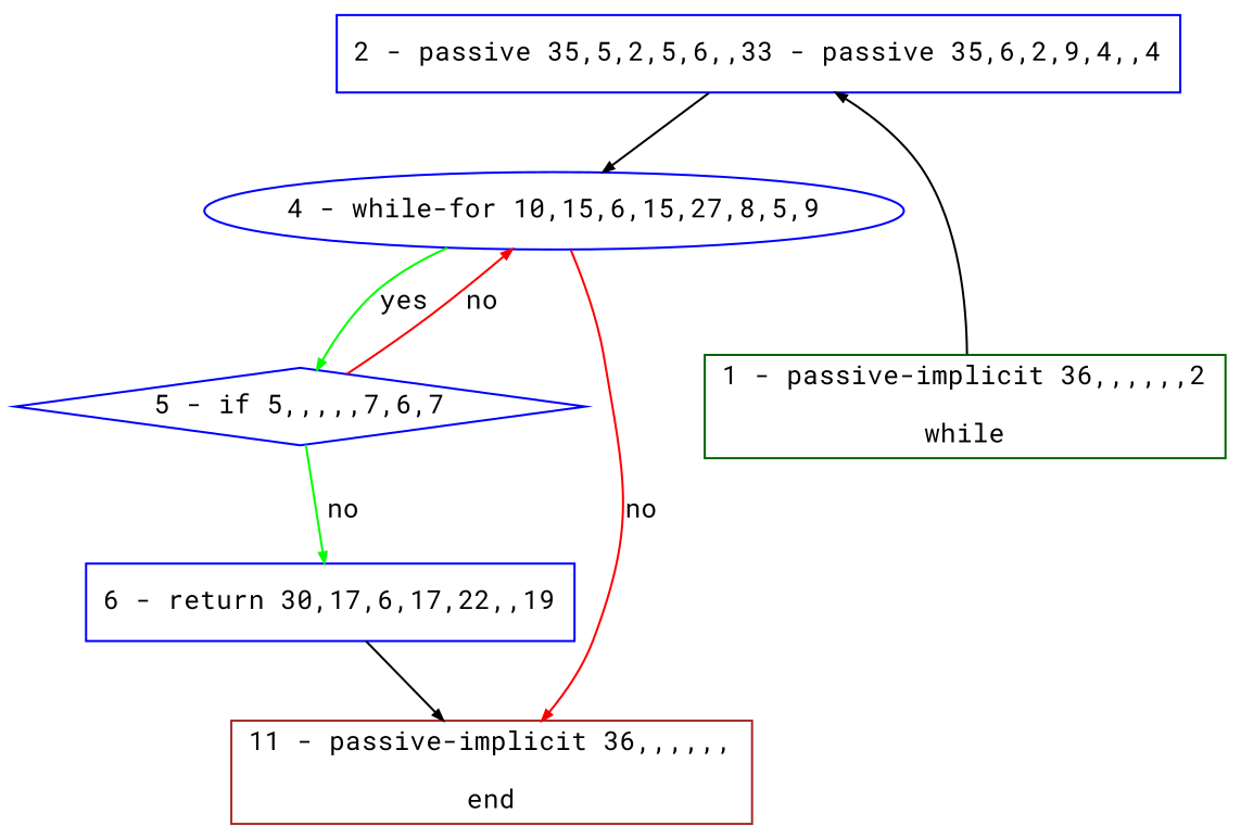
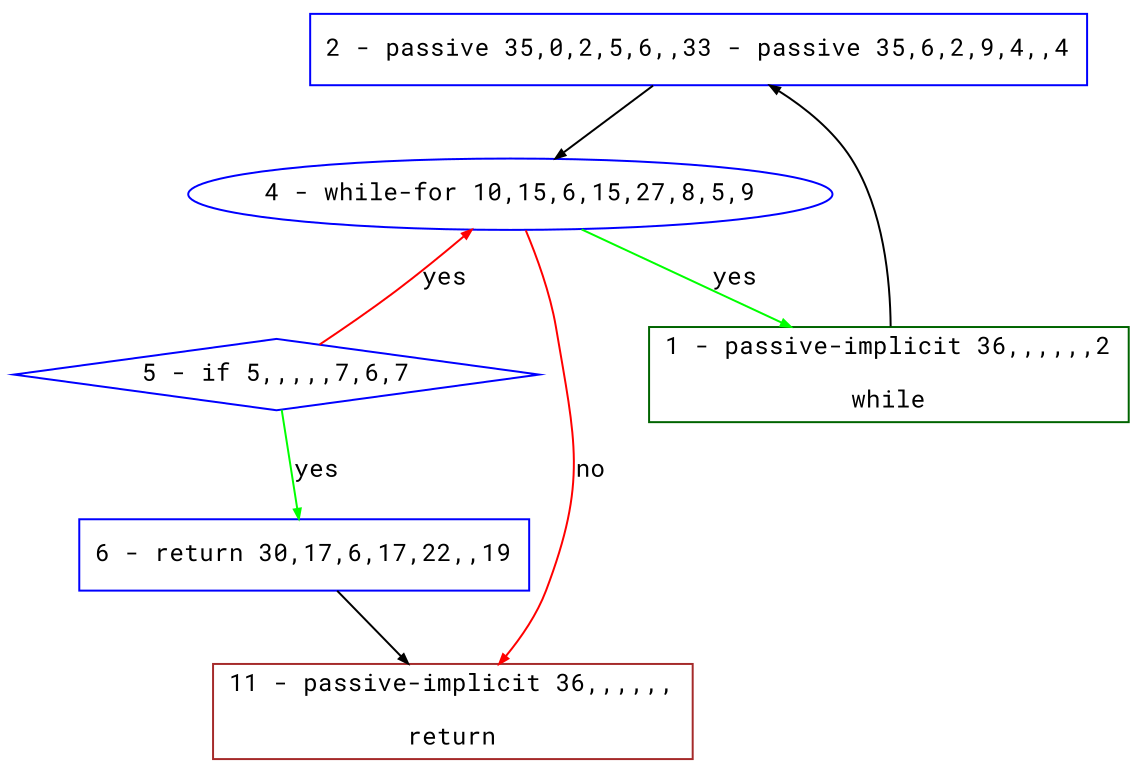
  digraph {
    bgcolor=white
    compound=true
    fillcolor="#FFFFCC"
    fontname="Roboto Mono"
    fontsize=12
    pack=true
    packmode=clust
    style="rounded,filled"
    node [color="#0000ff" compound=true fillcolor="#ffffff" fixedsize=false fontname="Roboto Mono" fontsize=12 node_initialized=no shape=box style=filled]
    edge [arrowhead=normal arrowsize=0.5 arrowtail=none color="#000000" compound=true dir=forward fontcolor=black fontname="Roboto Mono" fontsize=12]
-   n1 [label="2 - passive 35,5,2,5,6,,33 - passive 35,6,2,9,4,,4"]
+   n1 [label="2 - passive 35,0,2,5,6,,33 - passive 35,6,2,9,4,,4"]
    n2 [label="4 - while-for 10,15,6,15,27,8,5,9" shape=oval]
    n3 [label="5 - if 5,,,,,7,6,7" shape=diamond]
-   n4 [color="#a52a2a" label="11 - passive-implicit 36,,,,,,\n\nend"]
+   n4 [color="#a52a2a" label="11 - passive-implicit 36,,,,,,\n\nreturn"]
    n5 [color="#006400" label="1 - passive-implicit 36,,,,,,2\n\nwhile"]
    n6 [label="6 - return 30,17,6,17,22,,19"]
    n1 -> n2
-   n2 -> n3 [color="#00ff00" label=yes]
+   n2 -> n5 [color="#00ff00" label=yes]
    n2 -> n4 [color="#ff0000" label=no]
-   n3 -> n2 [color="#ff0000" label=no]
-   n3 -> n6 [color="#00ff00" label=no]
+   n3 -> n2 [color="#ff0000" label=yes]
+   n3 -> n6 [color="#00ff00" label=yes]
    n5 -> n1
    n6 -> n4
  }
